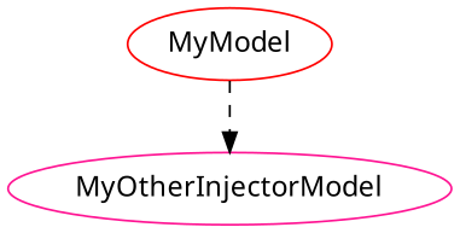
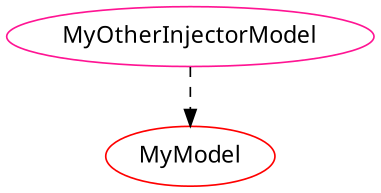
  digraph {
    splines=true
    fontname="Noto Sans"
    node [fontname="Noto Sans"]
    n1 [color=deeppink label=MyOtherInjectorModel]
    n2 [label=MyModel color=red]
-   n2 -> n1 [style=dashed fontname="Noto Sans"]
+   n1 -> n2 [style=dashed fontname="Noto Sans"]
  }
